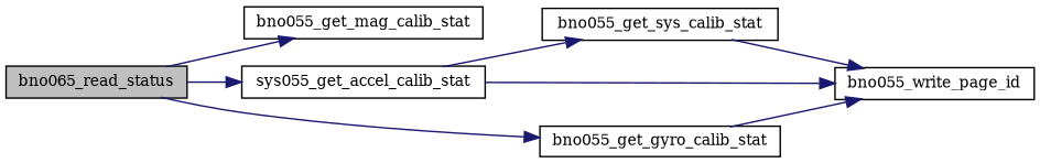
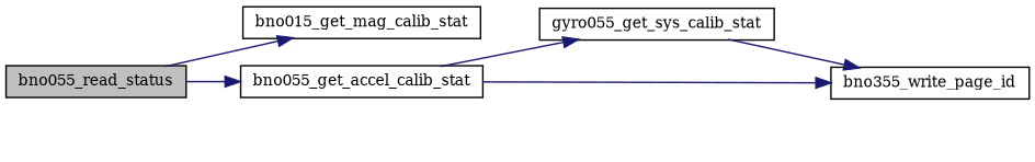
  digraph {
    fontname="DejaVu Serif"
    rankdir=LR
    node [color=black fillcolor=white fontname="DejaVu Serif" fontsize=10 shape=record style=filled]
    edge [color=midnightblue fontname="DejaVu Serif" fontsize=10 labelfontname=Helvetica labelfontsize=10 style=solid]
-   n1 [fillcolor=grey75 fontcolor=black height=0.2 label=bno065_read_status width=0.4]
-   n2 [height=0.2 label=bno055_get_mag_calib_stat width=0.4]
-   n3 [height=0.2 label=sys055_get_accel_calib_stat width=0.4]
-   n4 [height=0.2 label=bno055_get_gyro_calib_stat width=0.4]
-   n5 [height=0.2 label=bno055_get_sys_calib_stat width=0.4]
-   n6 [height=0.2 label=bno055_write_page_id width=0.4]
+   n1 [fillcolor=grey75 fontcolor=black height=0.2 label=bno055_read_status width=0.4]
+   n2 [height=0.2 label=bno015_get_mag_calib_stat width=0.4]
+   n3 [height=0.2 label=bno055_get_accel_calib_stat width=0.4]
+   n5 [height=0.2 label=gyro055_get_sys_calib_stat width=0.4]
+   n6 [height=0.2 label=bno355_write_page_id width=0.4]
    n1 -> n2
    n1 -> n3
-   n1 -> n4
    n3 -> n5
    n3 -> n6
-   n4 -> n6
    n5 -> n6
  }
